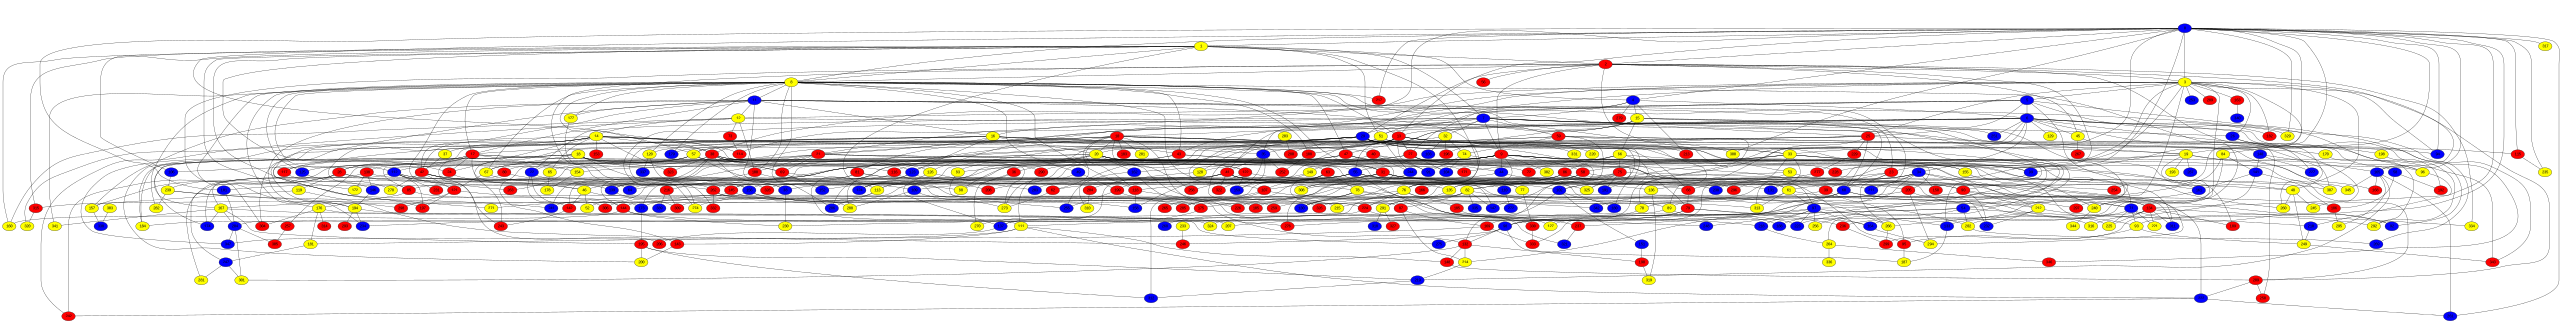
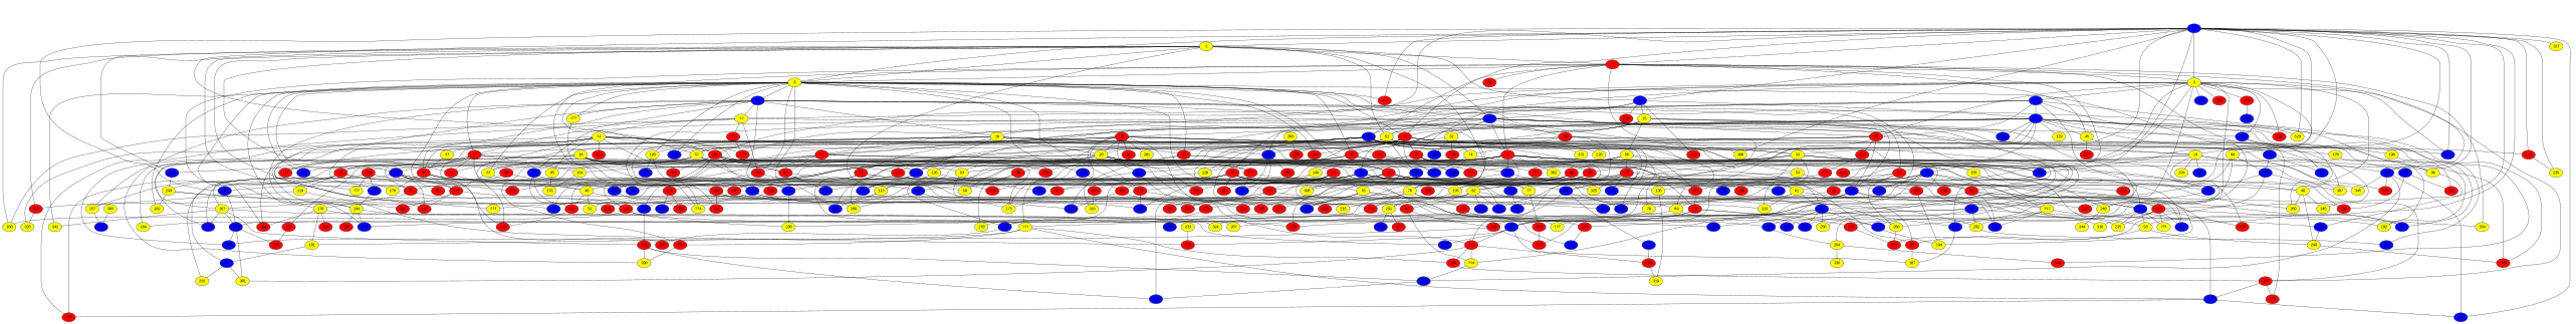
  graph {
    fontname="Liberation Mono"
    node [fillcolor=red fontname="Liberation Mono" style=filled]
    edge [fontname="Liberation Mono"]
    0 [fillcolor=blue]
    1 [fillcolor=yellow]
    2
    3 [fillcolor=yellow]
    4 [fillcolor=blue]
    8 [fillcolor=yellow]
    13
    19 [fillcolor=yellow]
    21
    30
    33 [fillcolor=yellow]
    61 [fillcolor=yellow]
    84 [fillcolor=yellow]
    93 [fillcolor=yellow]
    94 [fillcolor=blue]
    99 [fillcolor=blue]
    101 [fillcolor=blue]
    115
    134
    165 [fillcolor=blue]
    217
    235 [fillcolor=yellow]
    261 [fillcolor=blue]
    300 [fillcolor=yellow]
    317 [fillcolor=yellow]
    329 [fillcolor=yellow]
    7 [fillcolor=blue]
    24
    51 [fillcolor=yellow]
    106 [fillcolor=blue]
    130 [fillcolor=blue]
    144
    160 [fillcolor=yellow]
    172 [fillcolor=yellow]
    315
    342 [fillcolor=blue]
    9
    29 [fillcolor=blue]
    45 [fillcolor=yellow]
    56
    68
    98 [fillcolor=blue]
    227 [fillcolor=blue]
    274 [fillcolor=yellow]
    304
    334 [fillcolor=yellow]
    5 [fillcolor=blue]
    16 [fillcolor=yellow]
    25
    26 [fillcolor=blue]
    48 [fillcolor=yellow]
    54 [fillcolor=blue]
    126 [fillcolor=yellow]
    163
    164 [fillcolor=blue]
    182
    209
    215 [fillcolor=yellow]
    228
    253 [fillcolor=blue]
    254
    289
    15 [fillcolor=yellow]
    6 [fillcolor=blue]
    27
    213
    279
    43
    47
    11 [fillcolor=blue]
    17
    31
    46 [fillcolor=yellow]
    49 [fillcolor=blue]
    57 [fillcolor=yellow]
    67 [fillcolor=yellow]
    100
    108
    112 [fillcolor=blue]
    118
    120 [fillcolor=yellow]
    125 [fillcolor=blue]
    131 [fillcolor=blue]
    133 [fillcolor=blue]
    147 [fillcolor=blue]
    176 [fillcolor=yellow]
    177 [fillcolor=yellow]
    179 [fillcolor=blue]
    234 [fillcolor=blue]
    282 [fillcolor=yellow]
    286 [fillcolor=blue]
    341 [fillcolor=yellow]
    20 [fillcolor=yellow]
    53 [fillcolor=yellow]
    91 [fillcolor=blue]
    124 [fillcolor=blue]
    224
    273 [fillcolor=yellow]
    307 [fillcolor=yellow]
    240 [fillcolor=yellow]
    23
    343
    55 [fillcolor=blue]
    168
    193 [fillcolor=yellow]
    287 [fillcolor=blue]
    69
    64 [fillcolor=blue]
    80
    104 [fillcolor=blue]
    290
    325 [fillcolor=yellow]
    323
    123 [fillcolor=blue]
    38 [fillcolor=blue]
    77 [fillcolor=yellow]
    139 [fillcolor=blue]
    122
    241 [fillcolor=blue]
    50
    83 [fillcolor=yellow]
    136 [fillcolor=yellow]
    58 [fillcolor=blue]
    189
    313 [fillcolor=yellow]
    97 [fillcolor=blue]
    71 [fillcolor=blue]
    141 [fillcolor=blue]
    297
    326
    95
    249 [fillcolor=yellow]
    204 [fillcolor=blue]
    311 [fillcolor=blue]
    184 [fillcolor=yellow]
    221 [fillcolor=yellow]
    225 [fillcolor=yellow]
    316 [fillcolor=yellow]
    345 [fillcolor=yellow]
    219 [fillcolor=blue]
-   295 [fillcolor=yellow]
    96 [fillcolor=yellow]
    251 [fillcolor=blue]
    10
    22 [fillcolor=blue]
    32 [fillcolor=yellow]
    35 [fillcolor=blue]
    59
    264 [fillcolor=yellow]
    332
    89 [fillcolor=yellow]
    159 [fillcolor=blue]
    244 [fillcolor=blue]
    243
    239 [fillcolor=yellow]
    230 [fillcolor=yellow]
    276
    320 [fillcolor=yellow]
    44 [fillcolor=blue]
    52 [fillcolor=yellow]
    76 [fillcolor=yellow]
    79
    113 [fillcolor=yellow]
    143
    149 [fillcolor=yellow]
    152 [fillcolor=blue]
    156 [fillcolor=blue]
    212 [fillcolor=yellow]
    302 [fillcolor=yellow]
    116
    128 [fillcolor=yellow]
    107
    161 [fillcolor=blue]
    188 [fillcolor=blue]
    208
    220 [fillcolor=yellow]
    256 [fillcolor=yellow]
    280
    291 [fillcolor=yellow]
    331 [fillcolor=yellow]
    250
    267
    132
    187 [fillcolor=yellow]
    246
    275 [fillcolor=blue]
    12 [fillcolor=yellow]
    81
    269 [fillcolor=blue]
    324 [fillcolor=yellow]
    60 [fillcolor=blue]
    66 [fillcolor=yellow]
    196
    236
    194 [fillcolor=yellow]
    85
    90
    155 [fillcolor=yellow]
    262
    70 [fillcolor=yellow]
    229
    198 [fillcolor=yellow]
    260 [fillcolor=yellow]
    245 [fillcolor=yellow]
    202 [fillcolor=yellow]
    210 [fillcolor=blue]
    223 [fillcolor=blue]
    137 [fillcolor=blue]
    283 [fillcolor=blue]
    340 [fillcolor=blue]
    294 [fillcolor=yellow]
    222 [fillcolor=blue]
    34 [fillcolor=blue]
    41
    72
    92 [fillcolor=blue]
    102 [fillcolor=blue]
    114
    129 [fillcolor=yellow]
    192
    346
    242
    39
    14 [fillcolor=yellow]
    73
    142
    171
    310 [fillcolor=yellow]
    145
    173 [fillcolor=blue]
    211 [fillcolor=blue]
    150
    207 [fillcolor=yellow]
    237
    238 [fillcolor=blue]
    174 [fillcolor=blue]
    322
    78 [fillcolor=yellow]
    110 [fillcolor=blue]
    158 [fillcolor=blue]
    154 [fillcolor=yellow]
    162 [fillcolor=blue]
    257
    308 [fillcolor=yellow]
    180 [fillcolor=blue]
    151 [fillcolor=blue]
    28
    62
    111 [fillcolor=yellow]
    183
    201 [fillcolor=yellow]
    226
    258
    306
    74 [fillcolor=yellow]
    103 [fillcolor=blue]
    252
    117
    82 [fillcolor=yellow]
    140 [fillcolor=blue]
    170 [fillcolor=yellow]
    336 [fillcolor=yellow]
    42
    157 [fillcolor=yellow]
    271 [fillcolor=yellow]
    200 [fillcolor=yellow]
    205
    206
    347 [fillcolor=blue]
    109 [fillcolor=blue]
    186
    199
    65 [fillcolor=yellow]
    88 [fillcolor=yellow]
    138
    121
    328
    216
    167 [fillcolor=yellow]
    197
    263
    218 [fillcolor=blue]
    231
    337 [fillcolor=blue]
    278 [fillcolor=yellow]
    181 [fillcolor=yellow]
    314
    285
    166
    105
    185
    127 [fillcolor=yellow]
    268 [fillcolor=blue]
    312 [fillcolor=blue]
    175
    266 [fillcolor=yellow]
    232 [fillcolor=blue]
    292 [fillcolor=yellow]
    344 [fillcolor=yellow]
    36
    63
    119 [fillcolor=yellow]
    148
    135 [fillcolor=yellow]
    338 [fillcolor=blue]
    293
    37 [fillcolor=yellow]
    40
    153
    333
    330
    178 [fillcolor=yellow]
    195
    214 [fillcolor=yellow]
    75
    86
    191 [fillcolor=blue]
    248 [fillcolor=blue]
    169
    299
    288 [fillcolor=yellow]
    259
    18 [fillcolor=yellow]
    296
    255 [fillcolor=blue]
    270 [fillcolor=yellow]
    87
    321 [fillcolor=blue]
    281 [fillcolor=yellow]
    277
    284
    309
    298
    265
    318 [fillcolor=blue]
    327
    319 [fillcolor=yellow]
    272 [fillcolor=blue]
    305
    146 [fillcolor=blue]
    247 [fillcolor=blue]
    335 [fillcolor=blue]
    190
    301 [fillcolor=yellow]
    339 [fillcolor=blue]
    203 [fillcolor=yellow]
    233 [fillcolor=yellow]
    303 [fillcolor=yellow]
    0 -- 1
    0 -- 2
    0 -- 3
    0 -- 4
    0 -- 8
    0 -- 13
    0 -- 19
    0 -- 21
    0 -- 30
    0 -- 33
    0 -- 61
    0 -- 84
    0 -- 93
    0 -- 94
    0 -- 99
    0 -- 101
    0 -- 115
    0 -- 134
    0 -- 165
    0 -- 217
    0 -- 235
    0 -- 261
    0 -- 300
    0 -- 317
    0 -- 329
    1 -- 2
    1 -- 4
    1 -- 8
    1 -- 7
    1 -- 24
    1 -- 51
    1 -- 106
    1 -- 130
    1 -- 144
    1 -- 160
    1 -- 172
    1 -- 315
    1 -- 342
    2 -- 3
    2 -- 8
    2 -- 165
    2 -- 9
    2 -- 29
    2 -- 45
    2 -- 56
    2 -- 68
    2 -- 98
    2 -- 227
    2 -- 274
    2 -- 304
    2 -- 334
    3 -- 30
    3 -- 94
    3 -- 51
    3 -- 5
    3 -- 16
    3 -- 25
    3 -- 26
    3 -- 48
    3 -- 54
    3 -- 126
    3 -- 163
    3 -- 164
    3 -- 182
    3 -- 209
    3 -- 215
    3 -- 228
    3 -- 253
    3 -- 254
    3 -- 289
    4 -- 7
    4 -- 15
    4 -- 6
    4 -- 27
    4 -- 213
    4 -- 279
    8 -- 13
    8 -- 217
    8 -- 25
    8 -- 43
    8 -- 47
    8 -- 11
    8 -- 17
    8 -- 31
    8 -- 46
    8 -- 49
    8 -- 57
    8 -- 67
    8 -- 100
    8 -- 108
    8 -- 112
    8 -- 118
    8 -- 120
    8 -- 125
    8 -- 131
    8 -- 133
    8 -- 147
    8 -- 176
    8 -- 177
    8 -- 179
    8 -- 234
    8 -- 282
    8 -- 286
    8 -- 341
    13 -- 19
    13 -- 115
    13 -- 27
    13 -- 108
    13 -- 20
    13 -- 53
    13 -- 91
    13 -- 124
    13 -- 224
    13 -- 273
    13 -- 307
    19 -- 240
    19 -- 23
    19 -- 343
    19 -- 55
    19 -- 168
    19 -- 193
    19 -- 287
    21 -- 106
    21 -- 144
    21 -- 100
    21 -- 69
    21 -- 64
    21 -- 80
    21 -- 104
    21 -- 290
    21 -- 325
    30 -- 126
    30 -- 125
    30 -- 55
    30 -- 69
    30 -- 323
    30 -- 123
    30 -- 38
    30 -- 77
    30 -- 139
    30 -- 122
    30 -- 241
    33 -- 48
    33 -- 46
    33 -- 50
    33 -- 83
    33 -- 136
    33 -- 58
    33 -- 189
    33 -- 313
    61 -- 224
    61 -- 313
    61 -- 97
    61 -- 71
    84 -- 141
    84 -- 297
    84 -- 326
    93 -- 95
    93 -- 249
    99 -- 133
    101 -- 204
    115 -- 235
    134 -- 334
    134 -- 189
    134 -- 311
    134 -- 184
    134 -- 221
    134 -- 225
    134 -- 316
    165 -- 261
    165 -- 168
    165 -- 345
    165 -- 219
-   165 -- 295
    7 -- 21
    7 -- 9
    7 -- 26
    7 -- 54
    7 -- 96
    7 -- 251
    7 -- 10
    7 -- 22
    7 -- 32
    7 -- 35
    7 -- 59
    7 -- 264
    7 -- 332
    24 -- 46
    51 -- 213
    51 -- 89
    51 -- 159
    51 -- 244
    51 -- 243
    106 -- 239
    144 -- 160
    144 -- 230
    144 -- 276
    315 -- 320
    9 -- 99
    9 -- 112
    9 -- 240
    9 -- 50
    9 -- 311
    9 -- 44
    9 -- 52
    9 -- 76
    9 -- 79
    9 -- 113
    9 -- 143
    9 -- 149
    9 -- 152
    9 -- 156
    9 -- 212
    9 -- 302
    29 -- 33
    29 -- 57
    29 -- 179
    29 -- 290
    29 -- 116
    29 -- 128
    29 -- 107
    29 -- 161
    29 -- 188
    29 -- 208
    29 -- 220
    29 -- 256
    29 -- 280
    29 -- 291
    29 -- 331
    45 -- 250
    45 -- 267
    68 -- 79
    98 -- 132
    98 -- 187
    98 -- 246
    98 -- 275
    5 -- 25
    5 -- 6
    5 -- 43
    5 -- 96
    5 -- 12
    5 -- 81
    5 -- 269
    5 -- 324
    16 -- 21
    16 -- 94
    16 -- 304
    16 -- 43
    16 -- 20
    16 -- 123
    16 -- 194
    16 -- 85
    16 -- 90
    16 -- 155
    16 -- 262
    25 -- 57
    25 -- 307
    25 -- 83
    25 -- 35
    25 -- 60
    25 -- 70
    25 -- 229
    26 -- 198
    26 -- 260
    48 -- 249
    48 -- 260
    48 -- 245
    54 -- 98
    54 -- 276
    54 -- 202
    54 -- 210
    54 -- 223
    126 -- 137
    126 -- 283
    163 -- 340
    164 -- 294
    209 -- 250
    209 -- 222
    15 -- 29
    15 -- 55
    15 -- 97
    15 -- 60
    15 -- 66
    15 -- 196
    15 -- 236
    6 -- 13
    6 -- 329
    6 -- 51
    6 -- 45
    6 -- 182
    6 -- 47
    6 -- 251
    6 -- 245
    6 -- 34
    6 -- 41
    6 -- 72
    6 -- 92
    6 -- 102
    6 -- 114
    6 -- 129
    6 -- 192
    6 -- 346
    27 -- 104
    27 -- 96
    27 -- 44
    27 -- 128
    27 -- 242
    27 -- 39
    43 -- 260
    43 -- 142
    43 -- 171
    43 -- 310
    47 -- 228
    47 -- 72
    47 -- 154
    47 -- 162
    47 -- 257
    47 -- 308
    11 -- 16
    11 -- 17
    11 -- 177
    11 -- 23
    11 -- 343
    11 -- 76
    11 -- 113
    11 -- 12
    11 -- 194
    11 -- 211
    11 -- 42
    11 -- 157
    11 -- 271
    17 -- 61
    17 -- 24
    17 -- 145
    17 -- 154
    17 -- 28
    17 -- 200
    17 -- 205
    17 -- 206
    17 -- 347
    31 -- 48
    31 -- 118
    31 -- 136
    31 -- 95
    31 -- 107
    31 -- 145
    31 -- 205
    31 -- 109
    46 -- 52
    46 -- 142
    46 -- 186
    49 -- 111
    49 -- 199
    57 -- 209
    57 -- 122
    57 -- 117
    57 -- 65
    57 -- 88
    57 -- 138
    67 -- 121
    67 -- 328
    100 -- 238
    100 -- 216
    108 -- 252
    112 -- 156
    112 -- 121
    112 -- 167
    112 -- 197
    112 -- 263
    112 -- 218
    112 -- 231
    118 -- 158
    118 -- 226
    120 -- 156
    120 -- 337
    125 -- 278
    133 -- 187
    176 -- 304
    176 -- 324
    176 -- 181
    176 -- 314
    177 -- 274
    20 -- 31
    20 -- 123
    20 -- 89
    20 -- 85
    20 -- 155
    20 -- 162
    20 -- 88
    20 -- 263
    20 -- 105
    20 -- 36
    20 -- 63
    53 -- 241
    53 -- 90
    53 -- 333
    224 -- 234
    224 -- 330
    240 -- 344
    23 -- 60
    23 -- 39
    23 -- 266
    23 -- 135
    55 -- 61
    55 -- 93
    55 -- 64
    55 -- 325
    55 -- 85
    55 -- 173
    55 -- 62
    55 -- 127
    69 -- 152
    69 -- 132
    80 -- 109
    80 -- 281
    123 -- 124
    123 -- 222
    123 -- 288
    38 -- 230
    77 -- 330
    139 -- 309
    122 -- 307
    122 -- 159
    122 -- 258
    50 -- 101
    50 -- 345
    50 -- 76
    50 -- 166
    83 -- 255
    136 -- 319
    58 -- 192
    58 -- 186
    97 -- 164
    97 -- 133
    97 -- 256
    97 -- 223
    97 -- 111
    97 -- 218
    97 -- 248
    97 -- 169
    71 -- 93
    71 -- 221
    71 -- 225
    71 -- 202
    71 -- 92
    141 -- 161
    141 -- 186
    141 -- 299
    95 -- 187
    249 -- 343
    204 -- 347
    204 -- 305
    204 -- 301
    219 -- 312
    96 -- 210
    10 -- 33
    10 -- 17
    10 -- 31
    10 -- 118
    10 -- 120
    10 -- 20
    10 -- 102
    10 -- 180
    10 -- 28
    10 -- 62
    10 -- 111
    10 -- 183
    10 -- 201
    10 -- 226
    10 -- 258
    22 -- 77
    22 -- 142
    22 -- 306
    32 -- 196
    32 -- 262
    32 -- 74
    32 -- 103
    35 -- 159
    35 -- 41
    35 -- 322
    35 -- 252
    59 -- 300
    59 -- 67
    59 -- 74
    59 -- 117
    59 -- 82
    59 -- 140
    59 -- 170
    264 -- 346
    264 -- 336
    89 -- 188
    89 -- 137
    244 -- 308
    239 -- 282
    239 -- 241
    239 -- 298
    44 -- 211
    44 -- 285
    76 -- 130
    76 -- 224
    76 -- 313
    76 -- 105
    76 -- 185
    79 -- 164
    79 -- 236
    79 -- 127
    79 -- 268
    113 -- 274
    113 -- 286
    143 -- 200
    149 -- 199
    149 -- 312
    156 -- 306
    156 -- 285
    156 -- 175
    212 -- 266
    212 -- 232
    212 -- 292
    116 -- 286
    116 -- 208
    128 -- 284
    107 -- 315
    107 -- 202
    107 -- 265
    161 -- 240
    291 -- 318
    291 -- 327
    132 -- 148
    132 -- 214
    132 -- 190
    132 -- 301
    12 -- 19
    12 -- 160
    12 -- 100
    12 -- 320
    12 -- 14
    12 -- 73
    81 -- 147
    81 -- 311
    81 -- 145
    81 -- 173
    60 -- 134
    60 -- 342
    60 -- 89
    60 -- 212
    60 -- 214
    66 -- 99
    66 -- 139
    66 -- 171
    66 -- 75
    66 -- 86
    66 -- 191
    236 -- 299
    194 -- 234
    194 -- 207
    194 -- 293
    85 -- 176
    85 -- 173
    90 -- 134
    90 -- 144
    90 -- 297
    90 -- 232
    155 -- 225
    262 -- 326
    262 -- 332
    262 -- 288
    70 -- 98
    229 -- 277
    198 -- 292
    202 -- 269
    210 -- 249
    137 -- 206
    222 -- 261
    222 -- 242
    34 -- 131
    34 -- 38
    34 -- 71
    34 -- 212
    34 -- 211
    34 -- 150
    34 -- 207
    34 -- 237
    34 -- 238
    41 -- 254
    41 -- 113
    41 -- 137
    41 -- 102
    41 -- 174
    41 -- 322
    41 -- 78
    41 -- 110
    41 -- 158
    102 -- 230
    102 -- 180
    102 -- 151
    39 -- 95
    39 -- 70
    14 -- 30
    14 -- 24
    14 -- 68
    14 -- 273
    14 -- 323
    14 -- 184
    14 -- 35
    14 -- 114
    14 -- 242
    14 -- 42
    14 -- 65
    14 -- 167
    14 -- 37
    14 -- 40
    14 -- 153
    73 -- 114
    142 -- 243
    145 -- 158
    145 -- 271
    173 -- 195
    237 -- 321
    78 -- 130
    78 -- 276
    78 -- 223
    78 -- 175
    78 -- 248
    110 -- 272
    154 -- 178
    162 -- 255
    162 -- 321
    257 -- 305
    151 -- 190
    28 -- 68
    28 -- 139
    28 -- 239
    28 -- 157
    28 -- 119
    62 -- 273
    111 -- 143
    111 -- 222
    111 -- 347
    111 -- 148
    74 -- 91
    74 -- 104
    74 -- 161
    117 -- 146
    82 -- 147
    82 -- 204
    82 -- 316
    82 -- 167
    82 -- 87
    82 -- 335
    140 -- 165
    140 -- 227
    140 -- 141
    170 -- 292
    42 -- 64
    42 -- 243
    42 -- 262
    42 -- 121
    42 -- 278
    42 -- 135
    157 -- 338
    205 -- 294
    205 -- 232
    205 -- 259
    109 -- 273
    109 -- 288
-   186 -- 295
    199 -- 215
    199 -- 255
    65 -- 178
    138 -- 172
    138 -- 266
    138 -- 146
    138 -- 247
    121 -- 197
    121 -- 259
    121 -- 298
    216 -- 309
    216 -- 339
    167 -- 341
    167 -- 204
    167 -- 275
    167 -- 174
    167 -- 195
    218 -- 264
    181 -- 247
    185 -- 237
    175 -- 270
    266 -- 299
    36 -- 88
    36 -- 270
    63 -- 107
    63 -- 283
    63 -- 78
    63 -- 285
    63 -- 87
    119 -- 246
    119 -- 157
    148 -- 209
    135 -- 291
    37 -- 42
    40 -- 91
    40 -- 124
    40 -- 97
    40 -- 244
    330 -- 333
    195 -- 219
    195 -- 200
    195 -- 312
    214 -- 219
    75 -- 325
    75 -- 132
    75 -- 294
    75 -- 82
    75 -- 328
    75 -- 135
    75 -- 191
    86 -- 90
    86 -- 92
    86 -- 308
    86 -- 226
    86 -- 309
    169 -- 181
    169 -- 333
    18 -- 67
    18 -- 69
    18 -- 38
-   18 -- 184
+   18 -- 83
    18 -- 71
    18 -- 22
    18 -- 116
    18 -- 174
    18 -- 197
    18 -- 296
    87 -- 214
    87 -- 169
    277 -- 296
    284 -- 310
    146 -- 194
    247 -- 281
    247 -- 301
    190 -- 319
    203 -- 280
    233 -- 246
    303 -- 338
  }
